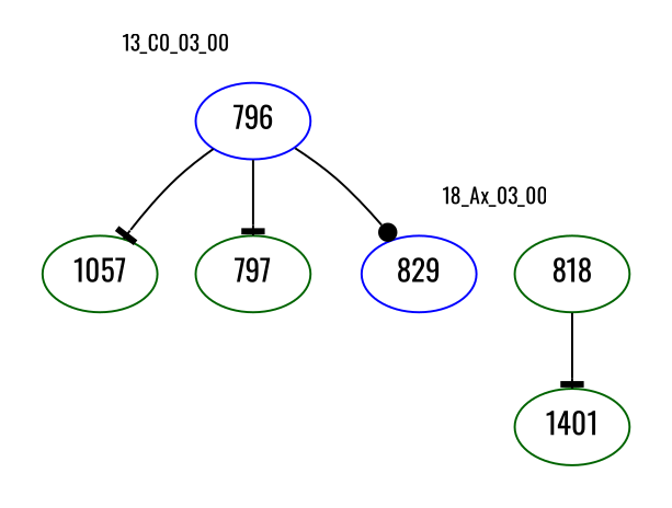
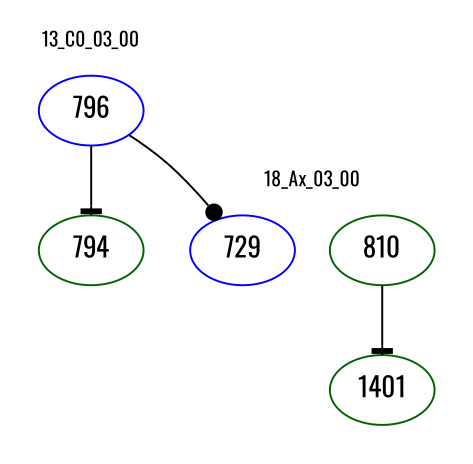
  digraph {
    fontname=Oswald
    node [color=darkgreen fontname=Oswald]
    edge [arrowhead=tee color=black fontname=Oswald]
-   n1 [label=818]
-   n2 [color=blue label=829]
+   n1 [label=810]
+   n2 [color=blue label=729]
    n3 [label=1401]
    n4 [color=blue label=796]
-   n5 [label=1057]
-   n6 [label=797]
+   n6 [label=794]
    subgraph cluster_1 {
      color=white
      fontsize=10
      label="18_Ax_03_00"
      n1
      n2
      n3
    }
    subgraph cluster_2 {
      color=white
      fontsize=10
      label="13_C0_03_00"
      n4
-     n5
      n6
    }
    n1 -> n3
    n4 -> n2 [arrowhead=dot]
-   n4 -> n5
    n4 -> n6
  }
